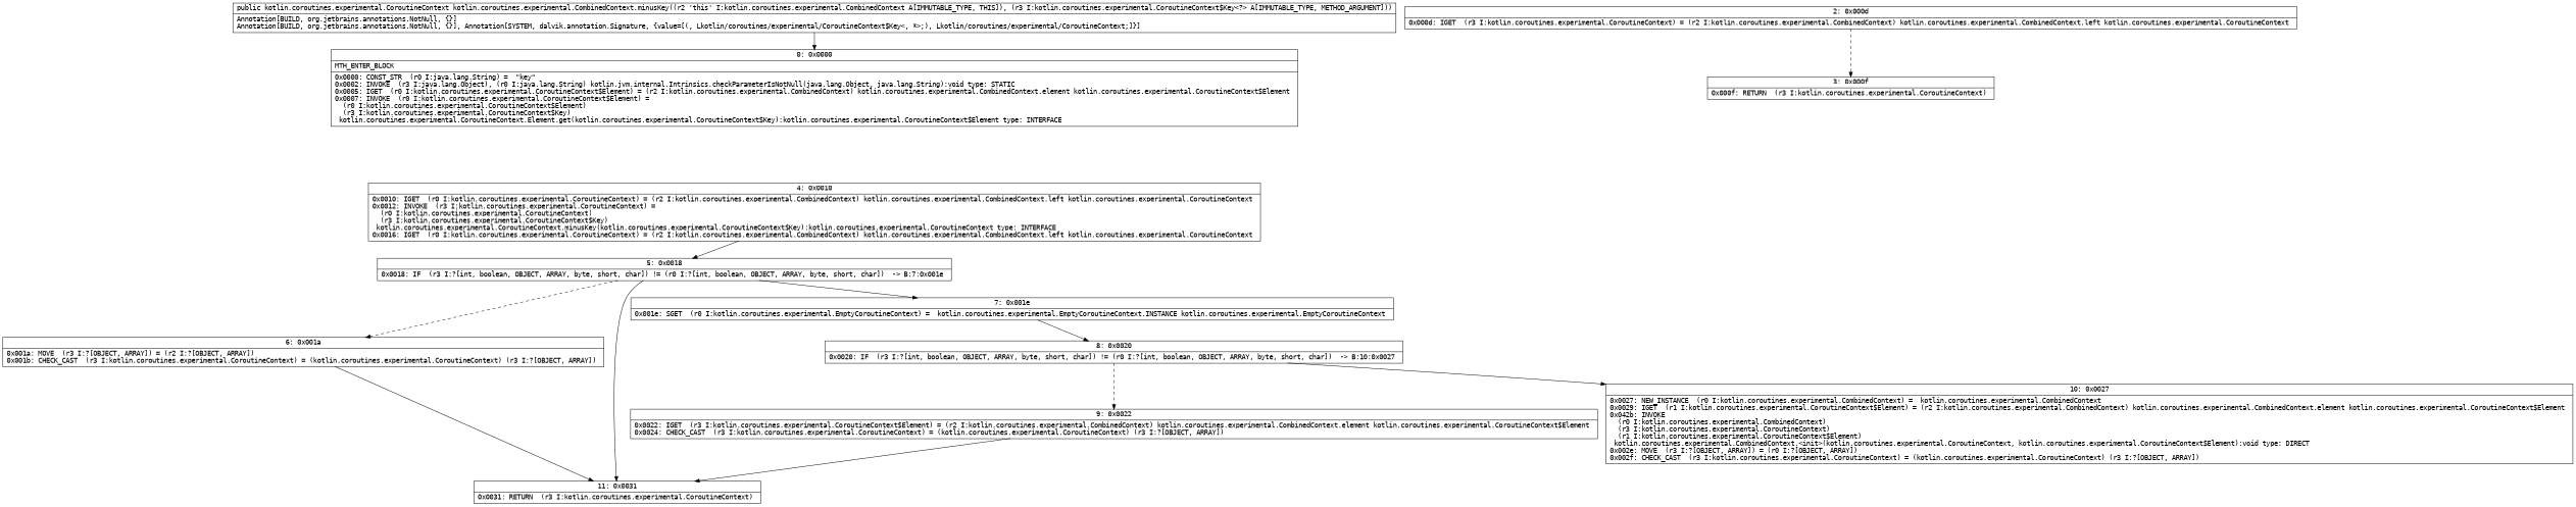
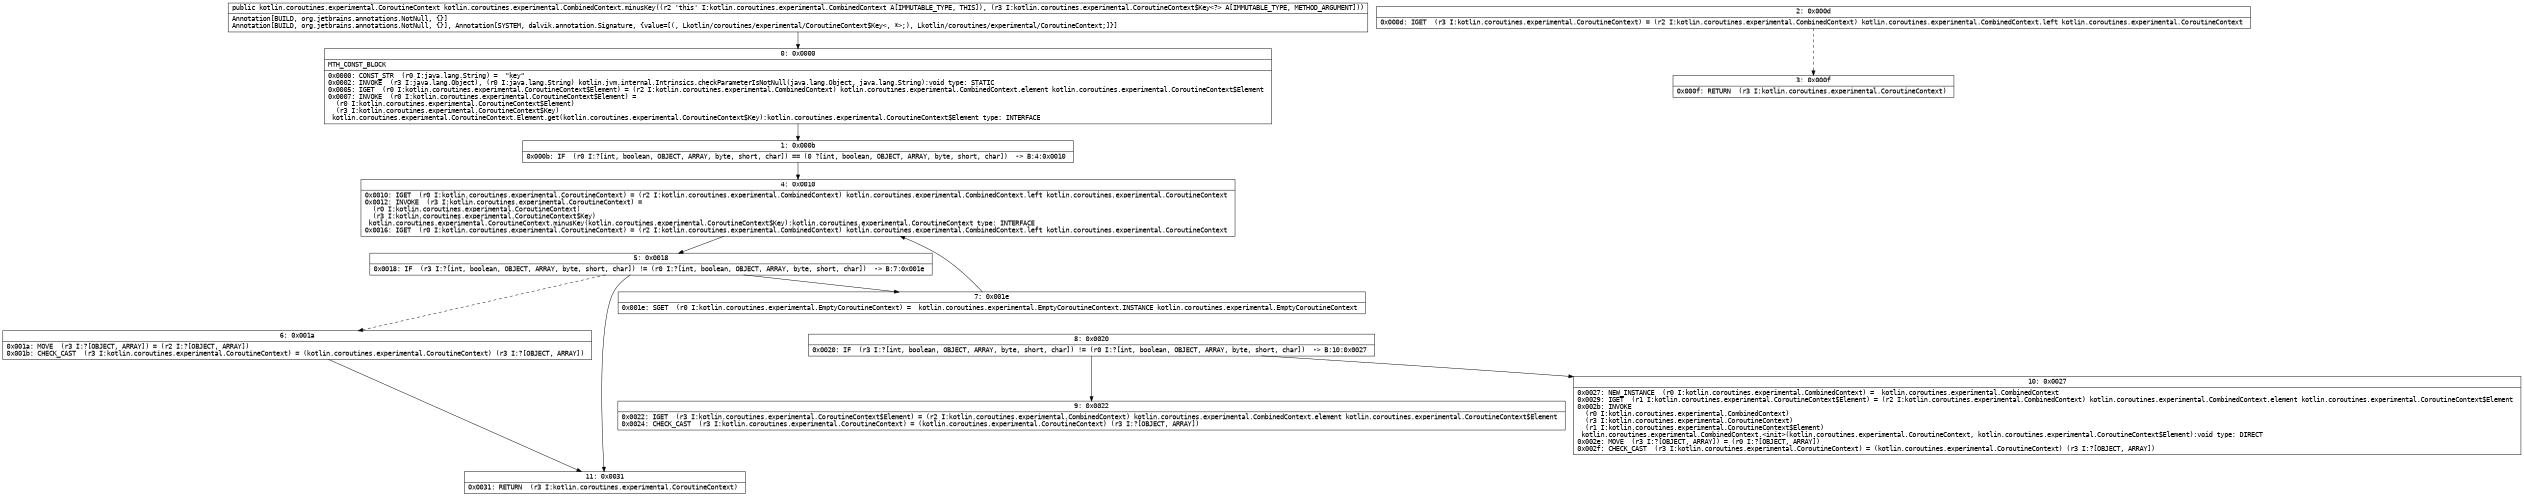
  digraph {
    fontname="DejaVu Sans Mono"
    node [fontname="DejaVu Sans Mono" shape=record]
    edge [fontname="DejaVu Sans Mono"]
-   n1 [label="{0\:\ 0x0000|MTH_ENTER_BLOCK\l|0x0000: CONST_STR  (r0 I:java.lang.String) =  \"key\" \l0x0002: INVOKE  (r3 I:java.lang.Object), (r0 I:java.lang.String) kotlin.jvm.internal.Intrinsics.checkParameterIsNotNull(java.lang.Object, java.lang.String):void type: STATIC \l0x0005: IGET  (r0 I:kotlin.coroutines.experimental.CoroutineContext$Element) = (r2 I:kotlin.coroutines.experimental.CombinedContext) kotlin.coroutines.experimental.CombinedContext.element kotlin.coroutines.experimental.CoroutineContext$Element \l0x0007: INVOKE  (r0 I:kotlin.coroutines.experimental.CoroutineContext$Element) = \l  (r0 I:kotlin.coroutines.experimental.CoroutineContext$Element)\l  (r3 I:kotlin.coroutines.experimental.CoroutineContext$Key)\l kotlin.coroutines.experimental.CoroutineContext.Element.get(kotlin.coroutines.experimental.CoroutineContext$Key):kotlin.coroutines.experimental.CoroutineContext$Element type: INTERFACE \l}"]
+   n1 [label="{0\:\ 0x0000|MTH_CONST_BLOCK\l|0x0000: CONST_STR  (r0 I:java.lang.String) =  \"key\" \l0x0002: INVOKE  (r3 I:java.lang.Object), (r0 I:java.lang.String) kotlin.jvm.internal.Intrinsics.checkParameterIsNotNull(java.lang.Object, java.lang.String):void type: STATIC \l0x0005: IGET  (r0 I:kotlin.coroutines.experimental.CoroutineContext$Element) = (r2 I:kotlin.coroutines.experimental.CombinedContext) kotlin.coroutines.experimental.CombinedContext.element kotlin.coroutines.experimental.CoroutineContext$Element \l0x0007: INVOKE  (r0 I:kotlin.coroutines.experimental.CoroutineContext$Element) = \l  (r0 I:kotlin.coroutines.experimental.CoroutineContext$Element)\l  (r3 I:kotlin.coroutines.experimental.CoroutineContext$Key)\l kotlin.coroutines.experimental.CoroutineContext.Element.get(kotlin.coroutines.experimental.CoroutineContext$Key):kotlin.coroutines.experimental.CoroutineContext$Element type: INTERFACE \l}"]
+   n2 [label="{1\:\ 0x000b|0x000b: IF  (r0 I:?[int, boolean, OBJECT, ARRAY, byte, short, char]) == (0 ?[int, boolean, OBJECT, ARRAY, byte, short, char])  \-\> B:4:0x0010 \l}"]
    n3 [label="{4\:\ 0x0010|0x0010: IGET  (r0 I:kotlin.coroutines.experimental.CoroutineContext) = (r2 I:kotlin.coroutines.experimental.CombinedContext) kotlin.coroutines.experimental.CombinedContext.left kotlin.coroutines.experimental.CoroutineContext \l0x0012: INVOKE  (r3 I:kotlin.coroutines.experimental.CoroutineContext) = \l  (r0 I:kotlin.coroutines.experimental.CoroutineContext)\l  (r3 I:kotlin.coroutines.experimental.CoroutineContext$Key)\l kotlin.coroutines.experimental.CoroutineContext.minusKey(kotlin.coroutines.experimental.CoroutineContext$Key):kotlin.coroutines.experimental.CoroutineContext type: INTERFACE \l0x0016: IGET  (r0 I:kotlin.coroutines.experimental.CoroutineContext) = (r2 I:kotlin.coroutines.experimental.CombinedContext) kotlin.coroutines.experimental.CombinedContext.left kotlin.coroutines.experimental.CoroutineContext \l}"]
    n4 [label="{2\:\ 0x000d|0x000d: IGET  (r3 I:kotlin.coroutines.experimental.CoroutineContext) = (r2 I:kotlin.coroutines.experimental.CombinedContext) kotlin.coroutines.experimental.CombinedContext.left kotlin.coroutines.experimental.CoroutineContext \l}"]
    n5 [label="{3\:\ 0x000f|0x000f: RETURN  (r3 I:kotlin.coroutines.experimental.CoroutineContext) \l}"]
    n6 [label="{5\:\ 0x0018|0x0018: IF  (r3 I:?[int, boolean, OBJECT, ARRAY, byte, short, char]) != (r0 I:?[int, boolean, OBJECT, ARRAY, byte, short, char])  \-\> B:7:0x001e \l}"]
    n7 [label="{6\:\ 0x001a|0x001a: MOVE  (r3 I:?[OBJECT, ARRAY]) = (r2 I:?[OBJECT, ARRAY]) \l0x001b: CHECK_CAST  (r3 I:kotlin.coroutines.experimental.CoroutineContext) = (kotlin.coroutines.experimental.CoroutineContext) (r3 I:?[OBJECT, ARRAY]) \l}"]
    n8 [label="{7\:\ 0x001e|0x001e: SGET  (r0 I:kotlin.coroutines.experimental.EmptyCoroutineContext) =  kotlin.coroutines.experimental.EmptyCoroutineContext.INSTANCE kotlin.coroutines.experimental.EmptyCoroutineContext \l}"]
    n9 [label="{11\:\ 0x0031|0x0031: RETURN  (r3 I:kotlin.coroutines.experimental.CoroutineContext) \l}"]
    n10 [label="{8\:\ 0x0020|0x0020: IF  (r3 I:?[int, boolean, OBJECT, ARRAY, byte, short, char]) != (r0 I:?[int, boolean, OBJECT, ARRAY, byte, short, char])  \-\> B:10:0x0027 \l}"]
    n11 [label="{9\:\ 0x0022|0x0022: IGET  (r3 I:kotlin.coroutines.experimental.CoroutineContext$Element) = (r2 I:kotlin.coroutines.experimental.CombinedContext) kotlin.coroutines.experimental.CombinedContext.element kotlin.coroutines.experimental.CoroutineContext$Element \l0x0024: CHECK_CAST  (r3 I:kotlin.coroutines.experimental.CoroutineContext) = (kotlin.coroutines.experimental.CoroutineContext) (r3 I:?[OBJECT, ARRAY]) \l}"]
-   n12 [label="{10\:\ 0x0027|0x0027: NEW_INSTANCE  (r0 I:kotlin.coroutines.experimental.CombinedContext) =  kotlin.coroutines.experimental.CombinedContext \l0x0029: IGET  (r1 I:kotlin.coroutines.experimental.CoroutineContext$Element) = (r2 I:kotlin.coroutines.experimental.CombinedContext) kotlin.coroutines.experimental.CombinedContext.element kotlin.coroutines.experimental.CoroutineContext$Element \l0x042b: INVOKE  \l  (r0 I:kotlin.coroutines.experimental.CombinedContext)\l  (r3 I:kotlin.coroutines.experimental.CoroutineContext)\l  (r1 I:kotlin.coroutines.experimental.CoroutineContext$Element)\l kotlin.coroutines.experimental.CombinedContext.\<init\>(kotlin.coroutines.experimental.CoroutineContext, kotlin.coroutines.experimental.CoroutineContext$Element):void type: DIRECT \l0x002e: MOVE  (r3 I:?[OBJECT, ARRAY]) = (r0 I:?[OBJECT, ARRAY]) \l0x002f: CHECK_CAST  (r3 I:kotlin.coroutines.experimental.CoroutineContext) = (kotlin.coroutines.experimental.CoroutineContext) (r3 I:?[OBJECT, ARRAY]) \l}"]
+   n12 [label="{10\:\ 0x0027|0x0027: NEW_INSTANCE  (r0 I:kotlin.coroutines.experimental.CombinedContext) =  kotlin.coroutines.experimental.CombinedContext \l0x0029: IGET  (r1 I:kotlin.coroutines.experimental.CoroutineContext$Element) = (r2 I:kotlin.coroutines.experimental.CombinedContext) kotlin.coroutines.experimental.CombinedContext.element kotlin.coroutines.experimental.CoroutineContext$Element \l0x002b: INVOKE  \l  (r0 I:kotlin.coroutines.experimental.CombinedContext)\l  (r3 I:kotlin.coroutines.experimental.CoroutineContext)\l  (r1 I:kotlin.coroutines.experimental.CoroutineContext$Element)\l kotlin.coroutines.experimental.CombinedContext.\<init\>(kotlin.coroutines.experimental.CoroutineContext, kotlin.coroutines.experimental.CoroutineContext$Element):void type: DIRECT \l0x002e: MOVE  (r3 I:?[OBJECT, ARRAY]) = (r0 I:?[OBJECT, ARRAY]) \l0x002f: CHECK_CAST  (r3 I:kotlin.coroutines.experimental.CoroutineContext) = (kotlin.coroutines.experimental.CoroutineContext) (r3 I:?[OBJECT, ARRAY]) \l}"]
    n13 [label="{public kotlin.coroutines.experimental.CoroutineContext kotlin.coroutines.experimental.CombinedContext.minusKey((r2 'this' I:kotlin.coroutines.experimental.CombinedContext A[IMMUTABLE_TYPE, THIS]), (r3 I:kotlin.coroutines.experimental.CoroutineContext$Key\<?\> A[IMMUTABLE_TYPE, METHOD_ARGUMENT]))  | Annotation[BUILD, org.jetbrains.annotations.NotNull, \{\}]\lAnnotation[BUILD, org.jetbrains.annotations.NotNull, \{\}], Annotation[SYSTEM, dalvik.annotation.Signature, \{value=[(, Lkotlin\/coroutines\/experimental\/CoroutineContext$Key\<, *\>;), Lkotlin\/coroutines\/experimental\/CoroutineContext;]\}]\l}"]
+   n1 -> n2
+   n2 -> n3
    n3 -> n6
    n4 -> n5 [style=dashed]
    n6 -> n7 [style=dashed]
    n6 -> n8
    n6 -> n9
    n7 -> n9
-   n8 -> n10
-   n10 -> n11 [style=dashed]
+   n8 -> n3
+   n10 -> n11 [style=solid]
    n10 -> n12
-   n11 -> n9
    n13 -> n1
  }
